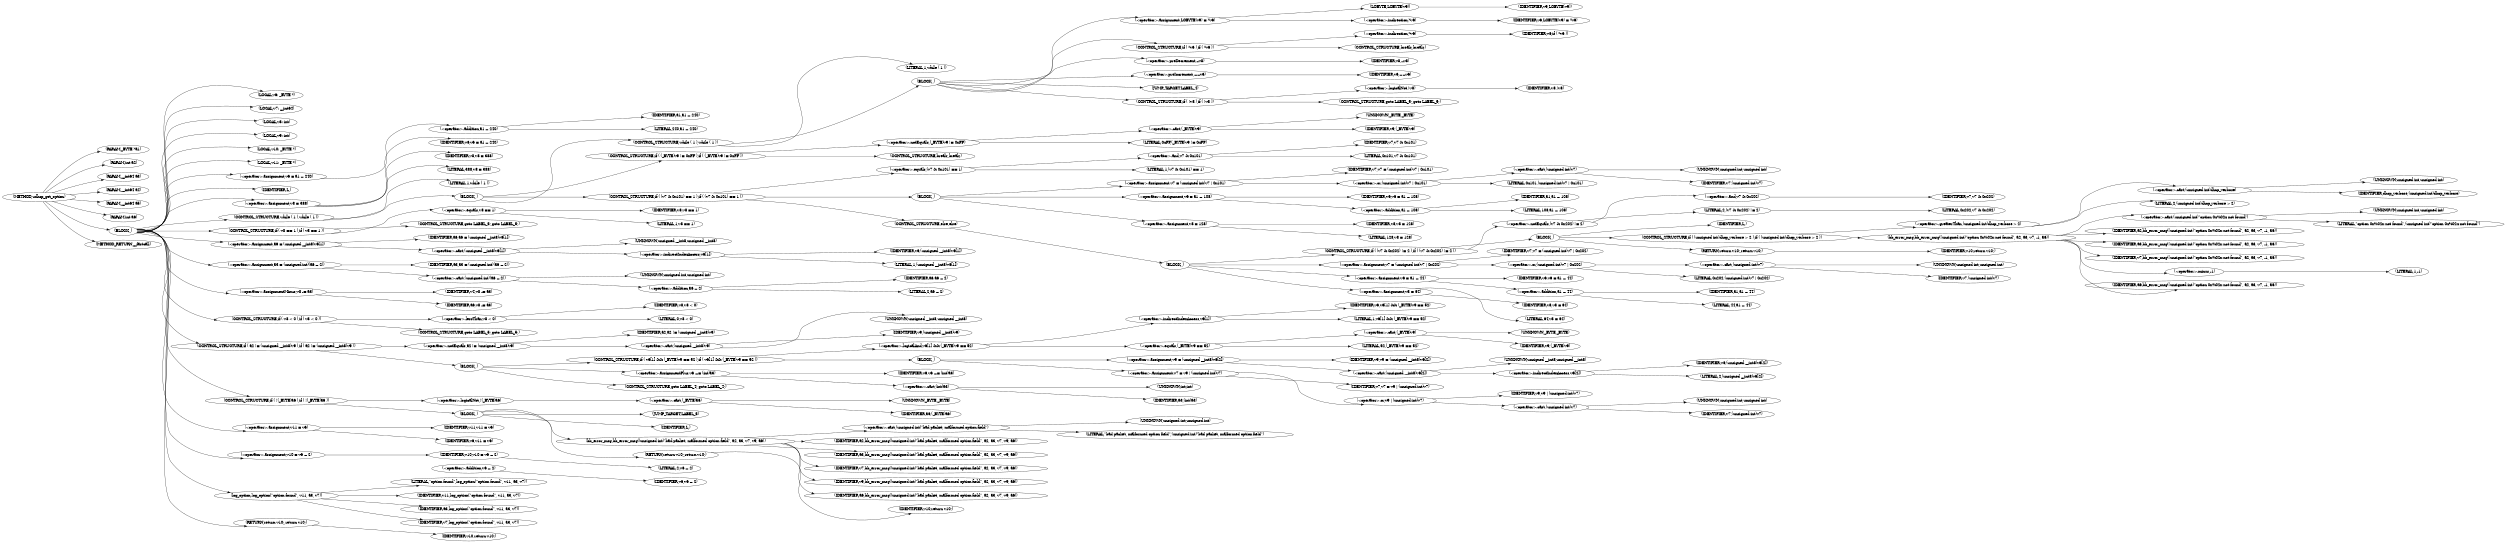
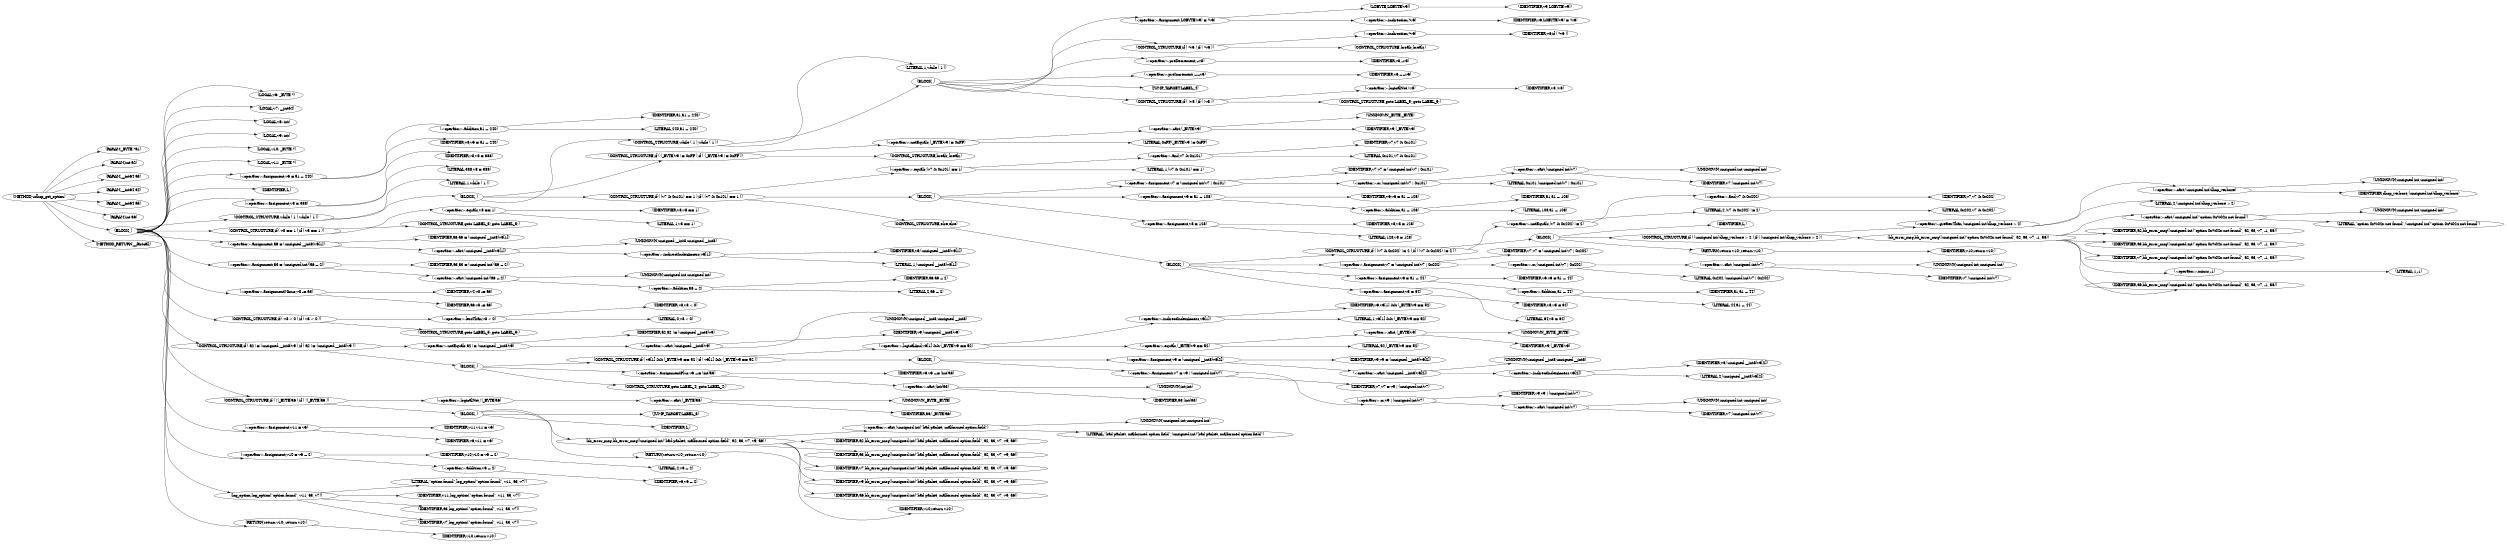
  digraph {
    rankdir=LR
    n1 [label="(METHOD,udhcp_get_option)"]
    n2 [label="(PARAM,_BYTE *a1)"]
    n3 [label="(PARAM,int a2)"]
    n4 [label="(PARAM,__int64 a3)"]
    n5 [label="(PARAM,__int64 a4)"]
    n6 [label="(PARAM,__int64 a5)"]
    n7 [label="(PARAM,int a6)"]
    n8 [label="(BLOCK,,)"]
    n9 [label="(METHOD_RETURN,__fastcall)"]
    n10 [label="(LOCAL,v6: _BYTE *)"]
    n11 [label="(LOCAL,v7: __int64)"]
    n12 [label="(LOCAL,v8: int)"]
    n13 [label="(LOCAL,v9: int)"]
    n14 [label="(LOCAL,v10: _BYTE *)"]
    n15 [label="(LOCAL,v11: _BYTE *)"]
    n16 [label="(<operator>.assignment,v6 = a1 + 240)"]
    n17 [label="(IDENTIFIER,L,)"]
    n18 [label="(<operator>.assignment,v8 = 388)"]
    n19 [label="(CONTROL_STRUCTURE,while ( 1 ),while ( 1 ))"]
    n20 [label="(CONTROL_STRUCTURE,if ( v8 == 1 ),if ( v8 == 1 ))"]
    n21 [label="(<operator>.assignment,a6 = (unsigned __int8)v6[1])"]
    n22 [label="(<operator>.assignment,a3 = (unsigned int)(a6 + 2))"]
    n23 [label="(<operator>.assignmentMinus,v8 -= a3)"]
    n24 [label="(CONTROL_STRUCTURE,if ( v8 < 0 ),if ( v8 < 0 ))"]
    n25 [label="(CONTROL_STRUCTURE,if ( a2 != (unsigned __int8)v9 ),if ( a2 != (unsigned __int8)v9 ))"]
    n26 [label="(CONTROL_STRUCTURE,if ( !(_BYTE)a6 ),if ( !(_BYTE)a6 ))"]
    n27 [label="(<operator>.assignment,v11 = v6)"]
    n28 [label="(<operator>.assignment,v10 = v6 + 2)"]
    n29 [label="(log_option,log_option(\"option found\", v11, a3, v7))"]
    n30 [label="(RETURN,return v10;,return v10;)"]
    n31 [label="(IDENTIFIER,v6,v6 = a1 + 240)"]
    n32 [label="(<operator>.addition,a1 + 240)"]
    n33 [label="(IDENTIFIER,v8,v8 = 388)"]
    n34 [label="(LITERAL,388,v8 = 388)"]
    n35 [label="(LITERAL,1,while ( 1 ))"]
    n36 [label="(BLOCK,,)"]
    n37 [label="(<operator>.equals,v8 == 1)"]
    n38 [label="(CONTROL_STRUCTURE,goto LABEL_5;,goto LABEL_5;)"]
    n39 [label="(IDENTIFIER,a6,a6 = (unsigned __int8)v6[1])"]
    n40 [label="(<operator>.cast,(unsigned __int8)v6[1])"]
    n41 [label="(IDENTIFIER,a3,a3 = (unsigned int)(a6 + 2))"]
    n42 [label="(<operator>.cast,(unsigned int)(a6 + 2))"]
    n43 [label="(IDENTIFIER,v4,v8 -= a3)"]
    n44 [label="(IDENTIFIER,a6,v8 -= a3)"]
    n45 [label="(<operator>.lessThan,v8 < 0)"]
    n46 [label="(CONTROL_STRUCTURE,goto LABEL_5;,goto LABEL_5;)"]
    n47 [label="(<operator>.notEquals,a2 != (unsigned __int8)v9)"]
    n48 [label="(BLOCK,,)"]
    n49 [label="(<operator>.logicalNot,!(_BYTE)a6)"]
    n50 [label="(BLOCK,,)"]
    n51 [label="(IDENTIFIER,v11,v11 = v6)"]
    n52 [label="(IDENTIFIER,v6,v11 = v6)"]
    n53 [label="(IDENTIFIER,v10,v10 = v6 + 2)"]
    n54 [label="(<operator>.addition,v6 + 2)"]
    n55 [label="(LITERAL,\"option found\",log_option(\"option found\", v11, a3, v7))"]
    n56 [label="(IDENTIFIER,v11,log_option(\"option found\", v11, a3, v7))"]
    n57 [label="(IDENTIFIER,a3,log_option(\"option found\", v11, a3, v7))"]
    n58 [label="(IDENTIFIER,v7,log_option(\"option found\", v11, a3, v7))"]
    n59 [label="(IDENTIFIER,v10,return v10;)"]
    n60 [label="(IDENTIFIER,a1,a1 + 240)"]
    n61 [label="(LITERAL,240,a1 + 240)"]
    n62 [label="(CONTROL_STRUCTURE,while ( 1 ),while ( 1 ))"]
    n63 [label="(CONTROL_STRUCTURE,if ( (_BYTE)v9 != 0xFF ),if ( (_BYTE)v9 != 0xFF ))"]
    n64 [label="(CONTROL_STRUCTURE,if ( (v7 & 0x101) == 1 ),if ( (v7 & 0x101) == 1 ))"]
    n65 [label="(LITERAL,1,while ( 1 ))"]
    n66 [label="(BLOCK,,)"]
    n67 [label="(<operator>.notEquals,(_BYTE)v9 != 0xFF)"]
    n68 [label="(CONTROL_STRUCTURE,break;,break;)"]
    n69 [label="(<operator>.equals,(v7 & 0x101) == 1)"]
    n70 [label="(BLOCK,,)"]
    n71 [label="(CONTROL_STRUCTURE,else,else)"]
    n72 [label="(<operator>.assignment,LOBYTE(v9) = *v6)"]
    n73 [label="(CONTROL_STRUCTURE,if ( *v6 ),if ( *v6 ))"]
    n74 [label="(<operator>.preDecrement,--v8)"]
    n75 [label="(<operator>.preIncrement,++v6)"]
    n76 [label="(JUMP_TARGET,LABEL_4)"]
    n77 [label="(CONTROL_STRUCTURE,if ( !v8 ),if ( !v8 ))"]
    n78 [label="(LOBYTE,LOBYTE(v9))"]
    n79 [label="(<operator>.indirection,*v6)"]
    n80 [label="(<operator>.indirection,*v6)"]
    n81 [label="(CONTROL_STRUCTURE,break;,break;)"]
    n82 [label="(IDENTIFIER,v8,--v8)"]
    n83 [label="(IDENTIFIER,v6,++v6)"]
    n84 [label="(<operator>.logicalNot,!v8)"]
    n85 [label="(CONTROL_STRUCTURE,goto LABEL_5;,goto LABEL_5;)"]
    n86 [label="(IDENTIFIER,v9,LOBYTE(v9))"]
    n87 [label="(IDENTIFIER,v6,LOBYTE(v9) = *v6)"]
    n88 [label="(IDENTIFIER,v6,if ( *v6 ))"]
    n89 [label="(IDENTIFIER,v8,!v8)"]
    n90 [label="(<operator>.cast,(_BYTE)v9)"]
    n91 [label="(LITERAL,0xFF,(_BYTE)v9 != 0xFF)"]
    n92 [label="(UNKNOWN,_BYTE,_BYTE)"]
    n93 [label="(IDENTIFIER,v9,(_BYTE)v9)"]
    n94 [label="(<operator>.and,v7 & 0x101)"]
    n95 [label="(LITERAL,1,(v7 & 0x101) == 1)"]
    n96 [label="(<operator>.assignment,v7 = (unsigned int)v7 | 0x101)"]
    n97 [label="(<operator>.assignment,v6 = a1 + 108)"]
    n98 [label="(<operator>.assignment,v8 = 128)"]
    n99 [label="(BLOCK,,)"]
    n100 [label="(IDENTIFIER,v7,v7 & 0x101)"]
    n101 [label="(LITERAL,0x101,v7 & 0x101)"]
    n102 [label="(IDENTIFIER,v7,v7 = (unsigned int)v7 | 0x101)"]
    n103 [label="(<operator>.or,(unsigned int)v7 | 0x101)"]
    n104 [label="(IDENTIFIER,v6,v6 = a1 + 108)"]
    n105 [label="(<operator>.addition,a1 + 108)"]
    n106 [label="(IDENTIFIER,v8,v8 = 128)"]
    n107 [label="(LITERAL,128,v8 = 128)"]
    n108 [label="(<operator>.cast,(unsigned int)v7)"]
    n109 [label="(LITERAL,0x101,(unsigned int)v7 | 0x101)"]
    n110 [label="(UNKNOWN,unsigned int,unsigned int)"]
    n111 [label="(IDENTIFIER,v7,(unsigned int)v7)"]
    n112 [label="(IDENTIFIER,a1,a1 + 108)"]
    n113 [label="(LITERAL,108,a1 + 108)"]
    n114 [label="(CONTROL_STRUCTURE,if ( (v7 & 0x202) != 2 ),if ( (v7 & 0x202) != 2 ))"]
    n115 [label="(<operator>.assignment,v7 = (unsigned int)v7 | 0x202)"]
    n116 [label="(<operator>.assignment,v6 = a1 + 44)"]
    n117 [label="(<operator>.assignment,v8 = 64)"]
    n118 [label="(<operator>.notEquals,(v7 & 0x202) != 2)"]
    n119 [label="(BLOCK,,)"]
    n120 [label="(IDENTIFIER,v7,v7 = (unsigned int)v7 | 0x202)"]
    n121 [label="(<operator>.or,(unsigned int)v7 | 0x202)"]
    n122 [label="(IDENTIFIER,v6,v6 = a1 + 44)"]
    n123 [label="(<operator>.addition,a1 + 44)"]
    n124 [label="(IDENTIFIER,v8,v8 = 64)"]
    n125 [label="(LITERAL,64,v8 = 64)"]
    n126 [label="(<operator>.and,v7 & 0x202)"]
    n127 [label="(LITERAL,2,(v7 & 0x202) != 2)"]
    n128 [label="(IDENTIFIER,L,)"]
    n129 [label="(CONTROL_STRUCTURE,if ( (unsigned int)dhcp_verbose > 2 ),if ( (unsigned int)dhcp_verbose > 2 ))"]
    n130 [label="(RETURN,return v10;,return v10;)"]
    n131 [label="(IDENTIFIER,v7,v7 & 0x202)"]
    n132 [label="(LITERAL,0x202,v7 & 0x202)"]
    n133 [label="(<operator>.greaterThan,(unsigned int)dhcp_verbose > 2)"]
    n134 [label="(bb_error_msg,bb_error_msg((unsigned int)\"option 0x%02x not found\", a2, a3, v7, -1, a6))"]
    n135 [label="(IDENTIFIER,v10,return v10;)"]
    n136 [label="(<operator>.cast,(unsigned int)dhcp_verbose)"]
    n137 [label="(LITERAL,2,(unsigned int)dhcp_verbose > 2)"]
    n138 [label="(<operator>.cast,(unsigned int)\"option 0x%02x not found\")"]
    n139 [label="(IDENTIFIER,a2,bb_error_msg((unsigned int)\"option 0x%02x not found\", a2, a3, v7, -1, a6))"]
    n140 [label="(IDENTIFIER,a3,bb_error_msg((unsigned int)\"option 0x%02x not found\", a2, a3, v7, -1, a6))"]
    n141 [label="(IDENTIFIER,v7,bb_error_msg((unsigned int)\"option 0x%02x not found\", a2, a3, v7, -1, a6))"]
    n142 [label="(<operator>.minus,-1)"]
    n143 [label="(IDENTIFIER,a6,bb_error_msg((unsigned int)\"option 0x%02x not found\", a2, a3, v7, -1, a6))"]
    n144 [label="(UNKNOWN,unsigned int,unsigned int)"]
    n145 [label="(IDENTIFIER,dhcp_verbose,(unsigned int)dhcp_verbose)"]
    n146 [label="(UNKNOWN,unsigned int,unsigned int)"]
    n147 [label="(LITERAL,\"option 0x%02x not found\",(unsigned int)\"option 0x%02x not found\")"]
    n148 [label="(LITERAL,1,-1)"]
    n149 [label="(<operator>.cast,(unsigned int)v7)"]
    n150 [label="(LITERAL,0x202,(unsigned int)v7 | 0x202)"]
    n151 [label="(UNKNOWN,unsigned int,unsigned int)"]
    n152 [label="(IDENTIFIER,v7,(unsigned int)v7)"]
    n153 [label="(IDENTIFIER,a1,a1 + 44)"]
    n154 [label="(LITERAL,44,a1 + 44)"]
    n155 [label="(IDENTIFIER,v8,v8 == 1)"]
    n156 [label="(LITERAL,1,v8 == 1)"]
    n157 [label="(UNKNOWN,unsigned __int8,unsigned __int8)"]
    n158 [label="(<operator>.indirectIndexAccess,v6[1])"]
    n159 [label="(IDENTIFIER,v6,(unsigned __int8)v6[1])"]
    n160 [label="(LITERAL,1,(unsigned __int8)v6[1])"]
    n161 [label="(UNKNOWN,unsigned int,unsigned int)"]
    n162 [label="(<operator>.addition,a6 + 2)"]
    n163 [label="(IDENTIFIER,a6,a6 + 2)"]
    n164 [label="(LITERAL,2,a6 + 2)"]
    n165 [label="(IDENTIFIER,v8,v8 < 0)"]
    n166 [label="(LITERAL,0,v8 < 0)"]
    n167 [label="(IDENTIFIER,a2,a2 != (unsigned __int8)v9)"]
    n168 [label="(<operator>.cast,(unsigned __int8)v9)"]
    n169 [label="(CONTROL_STRUCTURE,if ( v6[1] && (_BYTE)v9 == 52 ),if ( v6[1] && (_BYTE)v9 == 52 ))"]
    n170 [label="(<operator>.assignmentPlus,v6 += (int)a3)"]
    n171 [label="(CONTROL_STRUCTURE,goto LABEL_4;,goto LABEL_4;)"]
    n172 [label="(UNKNOWN,unsigned __int8,unsigned __int8)"]
    n173 [label="(IDENTIFIER,v9,(unsigned __int8)v9)"]
    n174 [label="(<operator>.logicalAnd,v6[1] && (_BYTE)v9 == 52)"]
    n175 [label="(BLOCK,,)"]
    n176 [label="(IDENTIFIER,v6,v6 += (int)a3)"]
    n177 [label="(<operator>.cast,(int)a3)"]
    n178 [label="(<operator>.indirectIndexAccess,v6[1])"]
    n179 [label="(<operator>.equals,(_BYTE)v9 == 52)"]
    n180 [label="(<operator>.assignment,v9 = (unsigned __int8)v6[2])"]
    n181 [label="(<operator>.assignment,v7 = v9 | (unsigned int)v7)"]
    n182 [label="(IDENTIFIER,v6,v6[1] && (_BYTE)v9 == 52)"]
    n183 [label="(LITERAL,1,v6[1] && (_BYTE)v9 == 52)"]
    n184 [label="(<operator>.cast,(_BYTE)v9)"]
    n185 [label="(LITERAL,52,(_BYTE)v9 == 52)"]
    n186 [label="(UNKNOWN,_BYTE,_BYTE)"]
    n187 [label="(IDENTIFIER,v9,(_BYTE)v9)"]
    n188 [label="(IDENTIFIER,v9,v9 = (unsigned __int8)v6[2])"]
    n189 [label="(<operator>.cast,(unsigned __int8)v6[2])"]
    n190 [label="(IDENTIFIER,v7,v7 = v9 | (unsigned int)v7)"]
    n191 [label="(<operator>.or,v9 | (unsigned int)v7)"]
    n192 [label="(UNKNOWN,unsigned __int8,unsigned __int8)"]
    n193 [label="(<operator>.indirectIndexAccess,v6[2])"]
    n194 [label="(IDENTIFIER,v6,(unsigned __int8)v6[2])"]
    n195 [label="(LITERAL,2,(unsigned __int8)v6[2])"]
    n196 [label="(IDENTIFIER,v9,v9 | (unsigned int)v7)"]
    n197 [label="(<operator>.cast,(unsigned int)v7)"]
    n198 [label="(UNKNOWN,unsigned int,unsigned int)"]
    n199 [label="(IDENTIFIER,v7,(unsigned int)v7)"]
    n200 [label="(UNKNOWN,int,int)"]
    n201 [label="(IDENTIFIER,a3,(int)a3)"]
    n202 [label="(<operator>.cast,(_BYTE)a6)"]
    n203 [label="(JUMP_TARGET,LABEL_5)"]
    n204 [label="(IDENTIFIER,L,)"]
    n205 [label="(bb_error_msg,bb_error_msg((unsigned int)\"bad packet, malformed option field\", a2, a3, v7, v9, a6))"]
    n206 [label="(RETURN,return v10;,return v10;)"]
    n207 [label="(UNKNOWN,_BYTE,_BYTE)"]
    n208 [label="(IDENTIFIER,a6,(_BYTE)a6)"]
    n209 [label="(<operator>.cast,(unsigned int)\"bad packet, malformed option field\")"]
    n210 [label="(IDENTIFIER,a2,bb_error_msg((unsigned int)\"bad packet, malformed option field\", a2, a3, v7, v9, a6))"]
    n211 [label="(IDENTIFIER,a3,bb_error_msg((unsigned int)\"bad packet, malformed option field\", a2, a3, v7, v9, a6))"]
    n212 [label="(IDENTIFIER,v7,bb_error_msg((unsigned int)\"bad packet, malformed option field\", a2, a3, v7, v9, a6))"]
    n213 [label="(IDENTIFIER,v9,bb_error_msg((unsigned int)\"bad packet, malformed option field\", a2, a3, v7, v9, a6))"]
    n214 [label="(IDENTIFIER,a6,bb_error_msg((unsigned int)\"bad packet, malformed option field\", a2, a3, v7, v9, a6))"]
    n215 [label="(IDENTIFIER,v10,return v10;)"]
    n216 [label="(UNKNOWN,unsigned int,unsigned int)"]
    n217 [label="(LITERAL,\"bad packet, malformed option field\",(unsigned int)\"bad packet, malformed option field\")"]
    n218 [label="(LITERAL,2,v6 + 2)"]
    n219 [label="(IDENTIFIER,v6,v6 + 2)"]
    n1 -> n2
    n1 -> n3
    n1 -> n4
    n1 -> n5
    n1 -> n6
    n1 -> n7
    n1 -> n8
    n1 -> n9
    n8 -> n10
    n8 -> n11
    n8 -> n12
    n8 -> n13
    n8 -> n14
    n8 -> n15
    n8 -> n16
    n8 -> n17
    n8 -> n18
    n8 -> n19
    n8 -> n20
    n8 -> n21
    n8 -> n22
    n8 -> n23
    n8 -> n24
    n8 -> n25
    n8 -> n26
    n8 -> n27
    n8 -> n28
    n8 -> n29
    n8 -> n30
-   n18 -> n31
+   n16 -> n31
    n16 -> n32
    n18 -> n33
    n18 -> n34
    n19 -> n35
    n19 -> n36
    n20 -> n37
    n20 -> n38
    n21 -> n39
    n21 -> n40
    n22 -> n41
    n22 -> n42
    n23 -> n43
    n23 -> n44
    n24 -> n45
    n24 -> n46
    n25 -> n47
    n25 -> n48
    n26 -> n49
    n26 -> n50
    n27 -> n51
    n27 -> n52
    n28 -> n53
+   n28 -> n54
    n29 -> n55
    n29 -> n56
    n29 -> n57
    n29 -> n58
    n30 -> n59
    n32 -> n60
    n32 -> n61
    n36 -> n62
    n36 -> n63
    n36 -> n64
    n37 -> n155
    n37 -> n156
    n40 -> n157
    n40 -> n158
    n42 -> n161
    n42 -> n162
    n45 -> n165
    n45 -> n166
    n47 -> n167
    n47 -> n168
    n48 -> n169
    n48 -> n170
    n48 -> n171
    n49 -> n202
    n50 -> n203
    n50 -> n204
    n50 -> n205
    n50 -> n206
    n53 -> n218
    n54 -> n219
    n62 -> n65
    n62 -> n66
    n63 -> n67
    n63 -> n68
    n64 -> n69
    n64 -> n70
    n64 -> n71
    n66 -> n72
    n66 -> n73
    n66 -> n74
    n66 -> n75
    n66 -> n76
    n66 -> n77
    n67 -> n90
    n67 -> n91
    n69 -> n94
    n69 -> n95
    n70 -> n96
    n70 -> n97
    n70 -> n98
    n71 -> n99
    n72 -> n78
    n72 -> n79
    n73 -> n80
    n73 -> n81
    n74 -> n82
    n75 -> n83
    n77 -> n84
    n77 -> n85
    n78 -> n86
    n79 -> n87
    n80 -> n88
    n84 -> n89
    n90 -> n92
    n90 -> n93
    n94 -> n100
    n94 -> n101
    n96 -> n102
    n96 -> n103
    n97 -> n104
    n97 -> n105
    n98 -> n106
    n98 -> n107
    n99 -> n114
    n99 -> n115
    n99 -> n116
    n99 -> n117
    n103 -> n108
    n103 -> n109
    n105 -> n112
    n105 -> n113
    n108 -> n110
    n108 -> n111
    n114 -> n118
    n114 -> n119
    n115 -> n120
    n115 -> n121
    n116 -> n122
    n116 -> n123
    n117 -> n124
    n117 -> n125
    n118 -> n126
    n118 -> n127
    n119 -> n128
    n119 -> n129
    n119 -> n130
    n121 -> n149
    n121 -> n150
    n123 -> n153
    n123 -> n154
    n126 -> n131
    n127 -> n132
    n129 -> n133
    n129 -> n134
    n130 -> n135
    n133 -> n136
    n133 -> n137
    n134 -> n138
    n134 -> n139
    n134 -> n140
    n134 -> n141
    n134 -> n142
    n134 -> n143
    n136 -> n144
    n136 -> n145
    n138 -> n146
    n138 -> n147
    n142 -> n148
    n149 -> n151
    n149 -> n152
    n158 -> n159
    n158 -> n160
    n162 -> n163
    n162 -> n164
    n168 -> n172
    n168 -> n173
    n169 -> n174
    n169 -> n175
    n170 -> n176
    n170 -> n177
    n174 -> n178
    n174 -> n179
    n175 -> n180
    n175 -> n181
    n177 -> n200
    n177 -> n201
    n178 -> n182
    n178 -> n183
    n179 -> n184
    n179 -> n185
    n180 -> n188
    n180 -> n189
    n181 -> n190
    n181 -> n191
    n184 -> n186
    n184 -> n187
    n189 -> n192
    n189 -> n193
    n191 -> n196
    n191 -> n197
    n193 -> n194
    n193 -> n195
    n197 -> n198
    n197 -> n199
    n202 -> n207
    n202 -> n208
    n205 -> n209
    n205 -> n210
    n205 -> n211
    n205 -> n212
    n205 -> n213
    n205 -> n214
    n206 -> n215
    n209 -> n216
    n209 -> n217
  }
